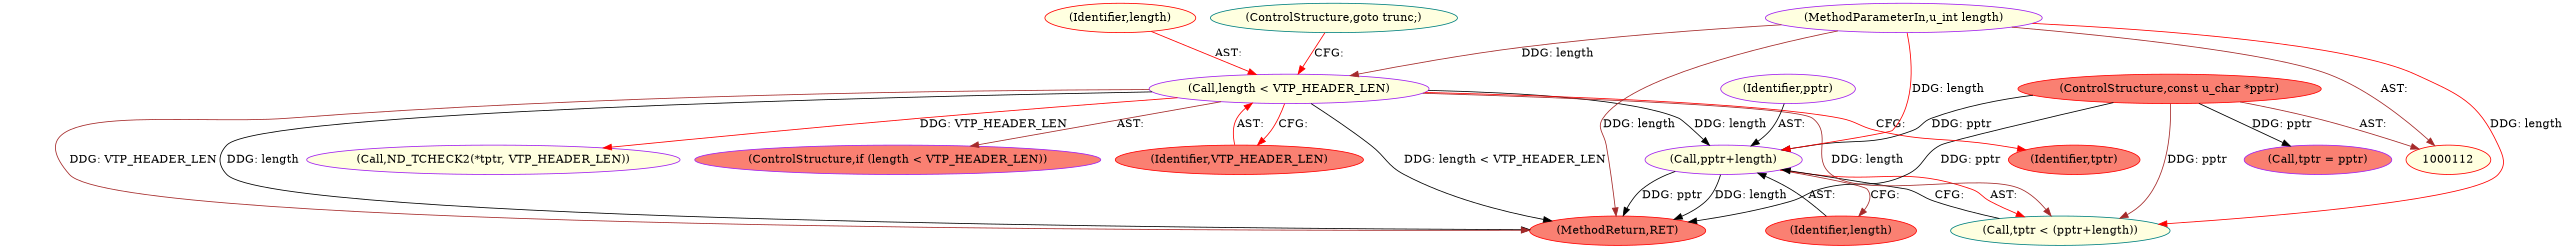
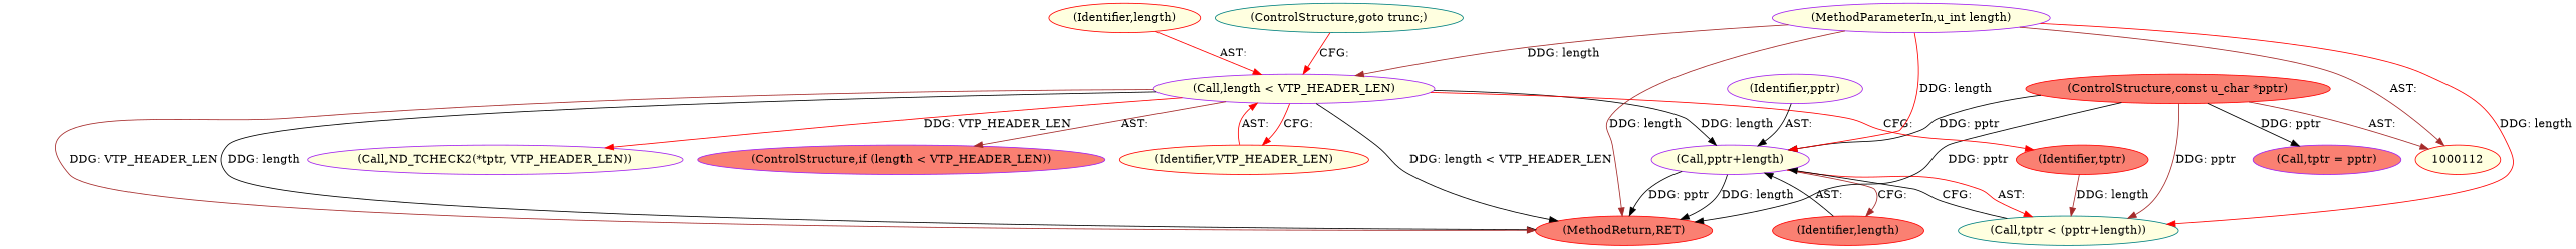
  digraph {
    node [color=purple fillcolor=lightyellow style=filled]
    edge [color=black]
    n1 [label="(Call,pptr+length)"]
    n2 [color=red fillcolor=salmon label="(Identifier,length)"]
    n3 [color=red fillcolor=salmon label="(MethodReturn,RET)"]
    n4 [color=teal label="(Call,tptr < (pptr+length))"]
    n5 [color=red fillcolor=salmon label="(ControlStructure,const u_char *pptr)"]
    n6 [fillcolor=salmon label="(Call,tptr = pptr)"]
    1000112 [color=red]
    n8 [label="(Call,length < VTP_HEADER_LEN)"]
    n9 [label="(Call,ND_TCHECK2(*tptr, VTP_HEADER_LEN))"]
    n10 [fillcolor=salmon label="(ControlStructure,if (length < VTP_HEADER_LEN))"]
-   n11 [color=red fillcolor=salmon label="(Identifier,VTP_HEADER_LEN)"]
+   n11 [color=red label="(Identifier,VTP_HEADER_LEN)"]
    n12 [color=red fillcolor=salmon label="(Identifier,tptr)"]
    n13 [label="(MethodParameterIn,u_int length)"]
    n14 [color=teal label="(ControlStructure,goto trunc;)"]
    n15 [label="(Identifier,pptr)"]
    n16 [color=red label="(Identifier,length)"]
    n1 -> n2 [color=brown label="CFG: "]
    n1 -> n3 [label="DDG: length"]
    n1 -> n3 [label="DDG: pptr"]
    n1 -> n4 [color=red label="AST: "]
    n2 -> n1 [label="AST: "]
    n4 -> n1 [label="CFG: "]
    n5 -> n1 [label="DDG: pptr"]
    n5 -> n3 [label="DDG: pptr"]
    n5 -> n4 [color=brown label="DDG: pptr"]
    n5 -> n6 [label="DDG: pptr"]
    n5 -> 1000112 [color=brown label="AST: "]
    n8 -> n1 [label="DDG: length"]
    n8 -> n3 [label="DDG: length"]
    n8 -> n3 [label="DDG: length < VTP_HEADER_LEN"]
    n8 -> n3 [color=brown label="DDG: VTP_HEADER_LEN"]
-   n8 -> n4 [color=brown label="DDG: length"]
+   n12 -> n4 [color=brown label="DDG: length"]
    n8 -> n9 [color=red label="DDG: VTP_HEADER_LEN"]
    n8 -> n10 [color=brown label="AST: "]
    n8 -> n11 [color=red label="CFG: "]
    n8 -> n12 [color=red label="CFG: "]
    n11 -> n8 [color=red label="AST: "]
    n13 -> n1 [color=red label="DDG: length"]
    n13 -> n3 [color=brown label="DDG: length"]
    n13 -> n4 [color=red label="DDG: length"]
    n13 -> 1000112 [color=brown label="AST: "]
    n13 -> n8 [color=brown label="DDG: length"]
    n14 -> n8 [color=red label="CFG: "]
    n15 -> n1 [label="AST: "]
    n16 -> n8 [color=red label="AST: "]
  }
